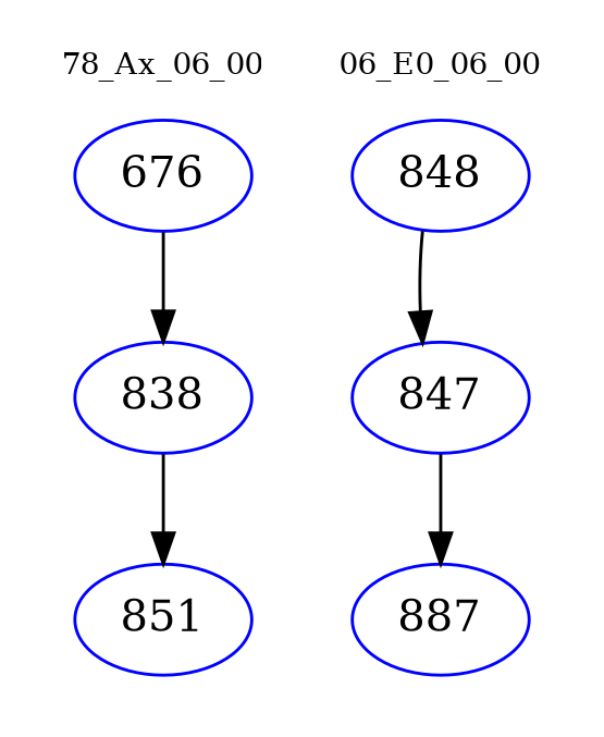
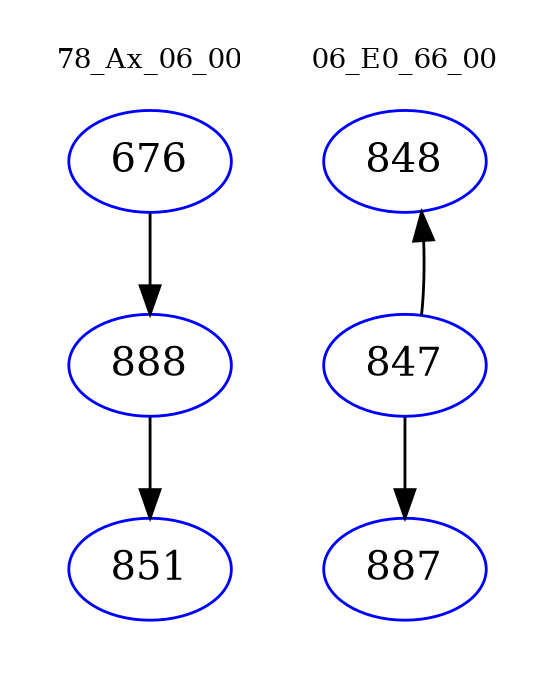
  digraph {
    node [color=blue]
    edge [color=black]
    n1 [label=676]
-   n2 [label=838]
+   n2 [label=888]
    n3 [label=851]
    n4 [label=848]
    n5 [label=847]
    n6 [label=887]
    subgraph cluster_1 {
      color=white
      fontsize=10
      label="78_Ax_06_00"
      n1
      n2
      n3
    }
    subgraph cluster_2 {
      color=white
      fontsize=10
-     label="06_E0_06_00"
+     label="06_E0_66_00"
      n4
      n5
      n6
    }
    n1 -> n2
    n2 -> n3
-   n4 -> n5
+   n5 -> n4
    n5 -> n6
  }
